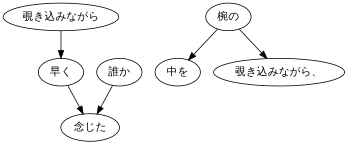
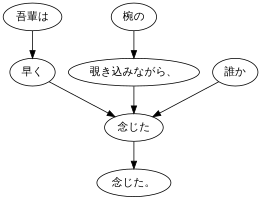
  digraph {
    fontname="Liberation Sans"
    node [fontname="Liberation Sans"]
    edge [fontname="Liberation Sans"]
-   n1 [label="覗き込みながら"]
+   n1 [label="吾輩は"]
    n2 [label="早く"]
+   n3 [label="念じた。"]
    n4 [label="椀の"]
-   n5 [label="中を"]
    n6 [label="覗き込みながら、"]
    n7 [label="念じた"]
    n8 [label="誰か"]
    n1 -> n2
    n2 -> n7
-   n4 -> n5
    n4 -> n6
+   n6 -> n7
+   n7 -> n3
    n8 -> n7
  }
